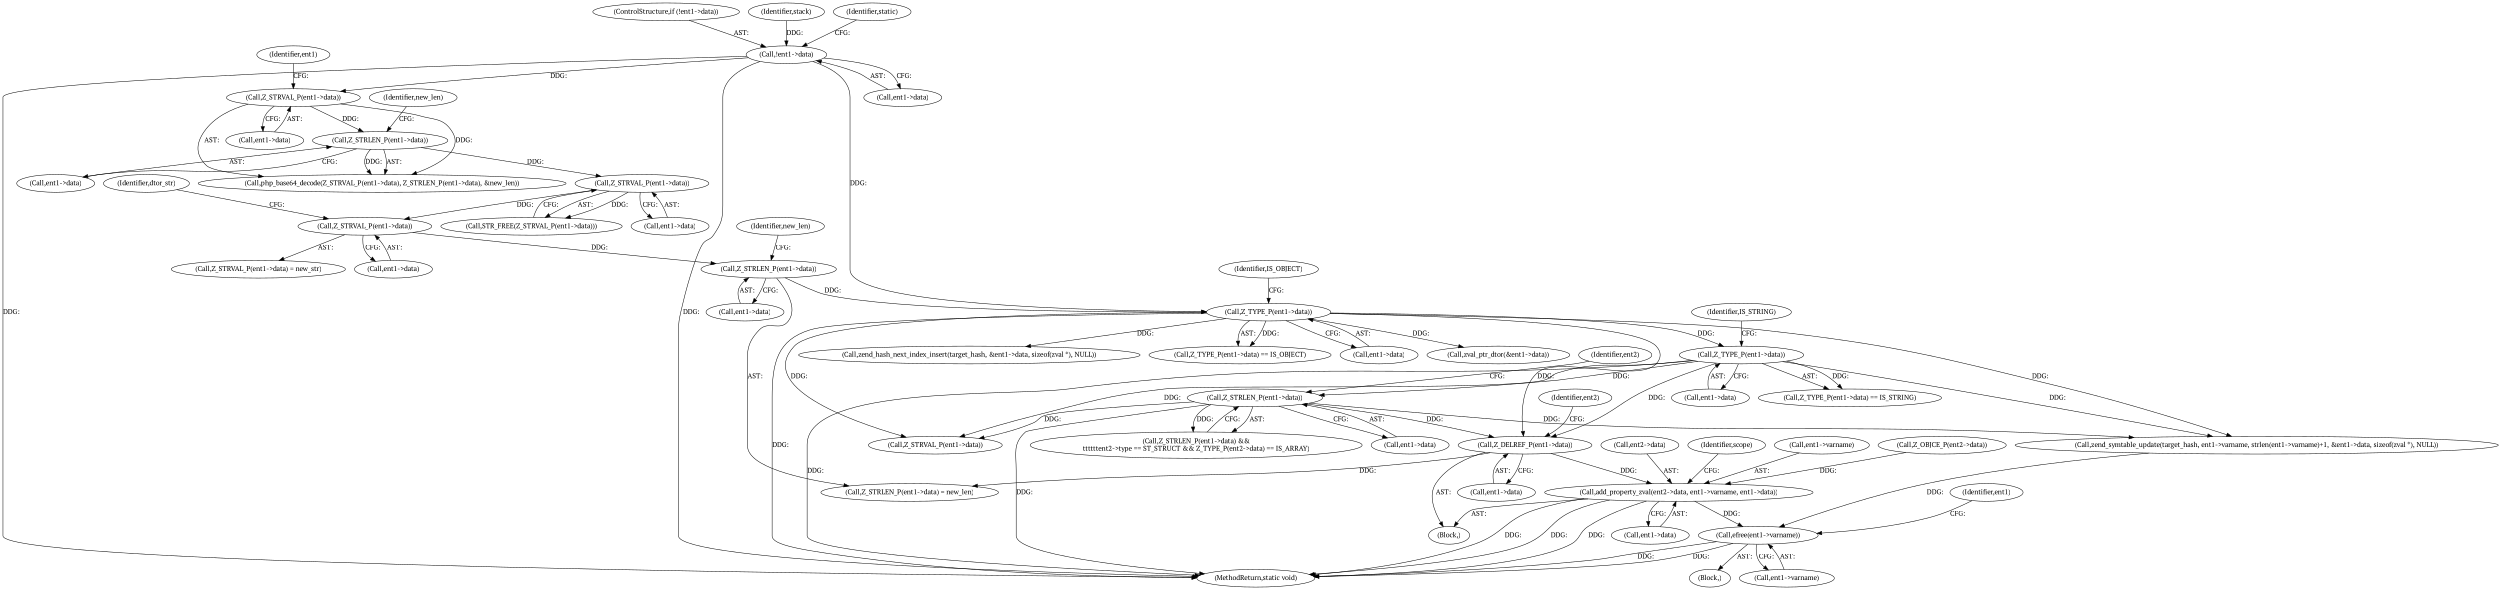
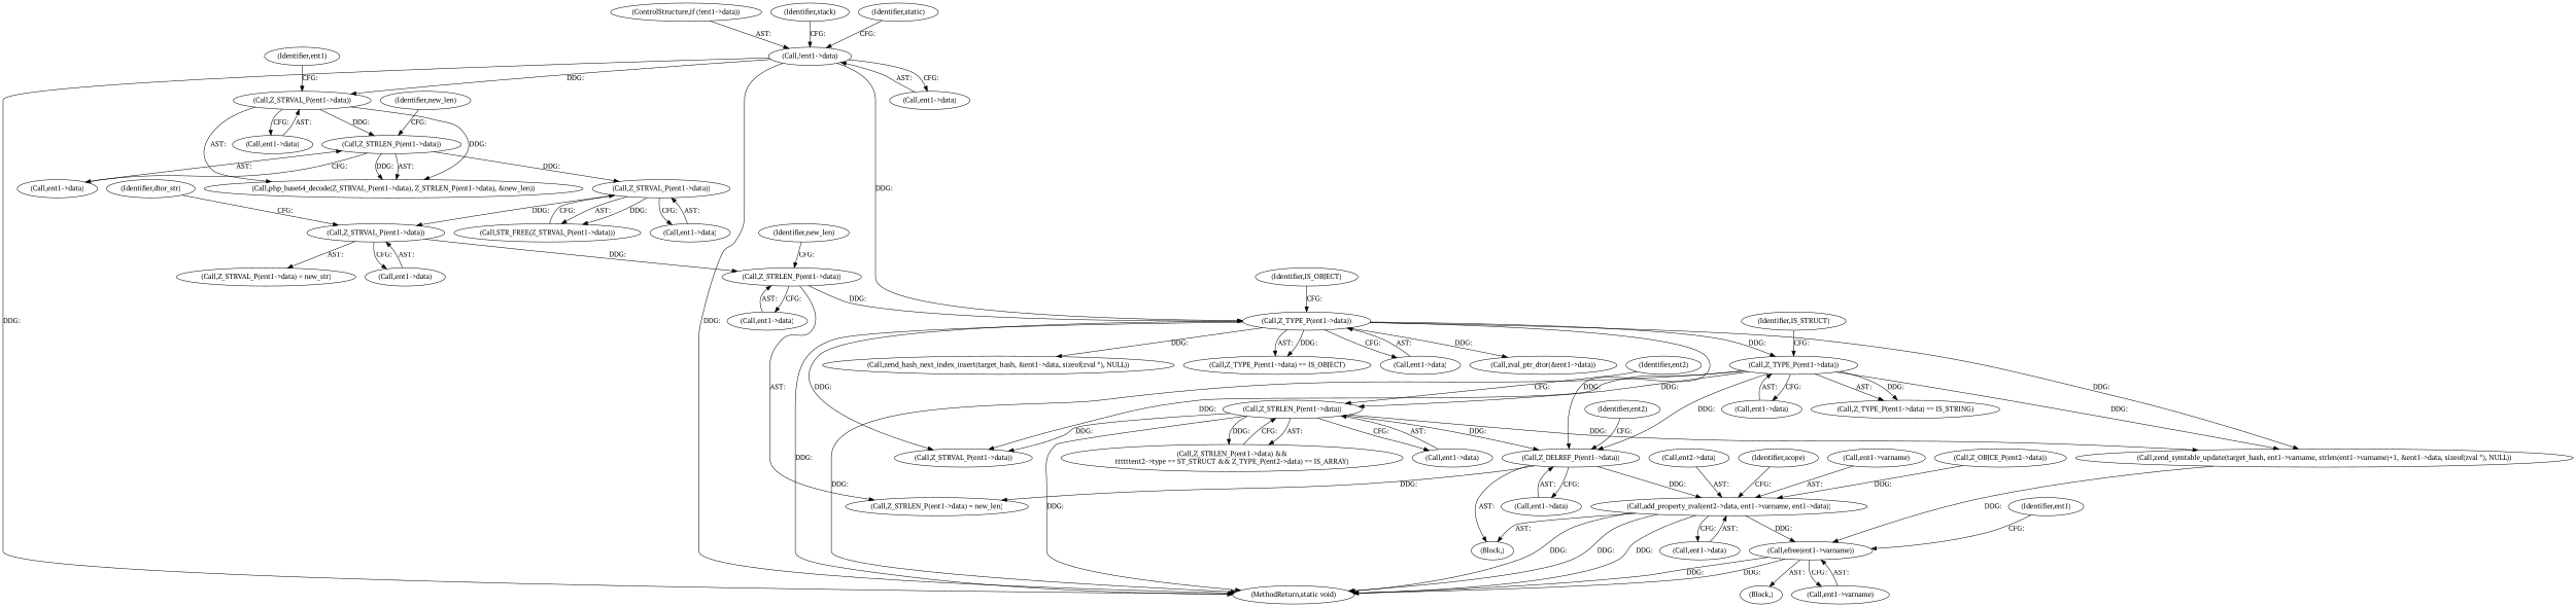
  digraph {
    fontname="PT Serif"
    node [fontname="PT Serif"]
    edge [fontname="PT Serif"]
    n1 [label="(Call,Z_DELREF_P(ent1->data))"]
    n2 [label="(Call,add_property_zval(ent2->data, ent1->varname, ent1->data))"]
    n3 [label="(Block,)"]
    n4 [label="(Call,ent1->data)"]
    n5 [label="(Call,Z_STRLEN_P(ent1->data) = new_len)"]
    n6 [label="(MethodReturn,static void)"]
    n7 [label="(Call,efree(ent1->varname))"]
    n8 [label="(Call,ent1->data)"]
    n9 [label="(Call,Z_TYPE_P(ent1->data))"]
    n10 [label="(Call,Z_STRLEN_P(ent1->data))"]
    n11 [label="(Call,zend_symtable_update(target_hash, ent1->varname, strlen(ent1->varname)+1, &ent1->data, sizeof(zval *), NULL))"]
    n12 [label="(Call,ent1->data)"]
    n13 [label="(Call,Z_TYPE_P(ent1->data) == IS_STRING)"]
    n14 [label="(Call,Z_STRVAL_P(ent1->data))"]
    n15 [label="(Call,Z_STRLEN_P(ent1->data) &&\n\t\t\t\t\t\tent2->type == ST_STRUCT && Z_TYPE_P(ent2->data) == IS_ARRAY)"]
    n16 [label="(Call,ent1->data)"]
    n17 [label="(Call,Z_TYPE_P(ent1->data))"]
    n18 [label="(Call,zend_hash_next_index_insert(target_hash, &ent1->data, sizeof(zval *), NULL))"]
    n19 [label="(Call,Z_TYPE_P(ent1->data) == IS_OBJECT)"]
    n20 [label="(Call,ent1->data)"]
    n21 [label="(Call,zval_ptr_dtor(&ent1->data))"]
    n22 [label="(Call,!ent1->data)"]
    n23 [label="(Call,Z_STRVAL_P(ent1->data))"]
    n24 [label="(Call,ent1->data)"]
    n25 [label="(Call,Z_STRLEN_P(ent1->data))"]
    n26 [label="(Call,php_base64_decode(Z_STRVAL_P(ent1->data), Z_STRLEN_P(ent1->data), &new_len))"]
    n27 [label="(Call,ent1->data)"]
    n28 [label="(ControlStructure,if (!ent1->data))"]
    n29 [label="(Call,Z_STRLEN_P(ent1->data))"]
    n30 [label="(Call,ent1->data)"]
    n31 [label="(Call,Z_STRVAL_P(ent1->data))"]
    n32 [label="(Call,Z_STRVAL_P(ent1->data) = new_str)"]
    n33 [label="(Call,ent1->data)"]
    n34 [label="(Call,Z_STRVAL_P(ent1->data))"]
    n35 [label="(Call,ent1->data)"]
    n36 [label="(Call,STR_FREE(Z_STRVAL_P(ent1->data)))"]
    n37 [label="(Call,ent1->data)"]
    n38 [label="(Call,ent1->varname)"]
    n39 [label="(Block,)"]
-   n40 [label="(Identifier,IS_STRING)"]
+   n40 [label="(Identifier,IS_STRUCT)"]
    n41 [label="(Identifier,new_len)"]
    n42 [label="(Call,ent2->data)"]
    n43 [label="(Identifier,ent2)"]
    n44 [label="(Identifier,IS_OBJECT)"]
    n45 [label="(Identifier,ent2)"]
    n46 [label="(Identifier,dtor_str)"]
    n47 [label="(Identifier,ent1)"]
    n48 [label="(Identifier,stack)"]
    n49 [label="(Identifier,scope)"]
    n50 [label="(Identifier,static)"]
    n51 [label="(Identifier,new_len)"]
    n52 [label="(Identifier,ent1)"]
    n53 [label="(Call,ent1->varname)"]
    n54 [label="(Call,Z_OBJCE_P(ent2->data))"]
    n1 -> n2 [label="DDG: "]
    n1 -> n3 [label="AST: "]
    n1 -> n4 [label="CFG: "]
    n1 -> n5 [label="DDG: "]
    n2 -> n3 [label="AST: "]
    n2 -> n6 [label="DDG: "]
    n2 -> n6 [label="DDG: "]
    n2 -> n6 [label="DDG: "]
    n2 -> n7 [label="DDG: "]
    n2 -> n8 [label="CFG: "]
    n4 -> n1 [label="AST: "]
    n7 -> n6 [label="DDG: "]
    n7 -> n6 [label="DDG: "]
    n7 -> n38 [label="CFG: "]
    n7 -> n39 [label="AST: "]
    n8 -> n2 [label="AST: "]
    n9 -> n1 [label="DDG: "]
    n9 -> n6 [label="DDG: "]
    n9 -> n10 [label="DDG: "]
    n9 -> n11 [label="DDG: "]
    n9 -> n12 [label="CFG: "]
    n9 -> n13 [label="AST: "]
    n9 -> n13 [label="DDG: "]
    n9 -> n14 [label="DDG: "]
    n10 -> n1 [label="DDG: "]
    n10 -> n6 [label="DDG: "]
    n10 -> n11 [label="DDG: "]
    n10 -> n14 [label="DDG: "]
    n10 -> n15 [label="AST: "]
    n10 -> n15 [label="DDG: "]
    n10 -> n16 [label="CFG: "]
    n11 -> n7 [label="DDG: "]
    n12 -> n9 [label="AST: "]
    n15 -> n10 [label="CFG: "]
    n16 -> n10 [label="AST: "]
    n17 -> n1 [label="DDG: "]
    n17 -> n6 [label="DDG: "]
    n17 -> n9 [label="DDG: "]
    n17 -> n11 [label="DDG: "]
    n17 -> n14 [label="DDG: "]
    n17 -> n18 [label="DDG: "]
    n17 -> n19 [label="AST: "]
    n17 -> n19 [label="DDG: "]
    n17 -> n20 [label="CFG: "]
    n17 -> n21 [label="DDG: "]
    n20 -> n17 [label="AST: "]
    n22 -> n6 [label="DDG: "]
    n22 -> n6 [label="DDG: "]
    n22 -> n17 [label="DDG: "]
    n22 -> n23 [label="DDG: "]
    n22 -> n24 [label="CFG: "]
    n23 -> n25 [label="DDG: "]
    n23 -> n26 [label="AST: "]
    n23 -> n26 [label="DDG: "]
    n23 -> n27 [label="CFG: "]
    n24 -> n22 [label="AST: "]
    n25 -> n26 [label="AST: "]
    n25 -> n26 [label="DDG: "]
    n25 -> n34 [label="DDG: "]
    n25 -> n37 [label="CFG: "]
    n27 -> n23 [label="AST: "]
    n28 -> n22 [label="AST: "]
    n29 -> n5 [label="AST: "]
    n29 -> n17 [label="DDG: "]
    n29 -> n30 [label="CFG: "]
    n30 -> n29 [label="AST: "]
    n31 -> n29 [label="DDG: "]
    n31 -> n32 [label="AST: "]
    n31 -> n33 [label="CFG: "]
    n33 -> n31 [label="AST: "]
    n34 -> n31 [label="DDG: "]
    n34 -> n35 [label="CFG: "]
    n34 -> n36 [label="AST: "]
    n34 -> n36 [label="DDG: "]
    n35 -> n34 [label="AST: "]
    n36 -> n34 [label="CFG: "]
    n37 -> n25 [label="AST: "]
    n38 -> n7 [label="AST: "]
    n40 -> n9 [label="CFG: "]
    n41 -> n25 [label="CFG: "]
    n42 -> n2 [label="AST: "]
    n43 -> n1 [label="CFG: "]
    n44 -> n17 [label="CFG: "]
    n45 -> n10 [label="CFG: "]
    n46 -> n31 [label="CFG: "]
    n47 -> n23 [label="CFG: "]
-   n48 -> n22 [label="DDG: "]
+   n48 -> n22 [label="CFG: "]
    n49 -> n2 [label="CFG: "]
    n50 -> n22 [label="CFG: "]
    n51 -> n29 [label="CFG: "]
    n52 -> n7 [label="CFG: "]
    n53 -> n2 [label="AST: "]
    n54 -> n2 [label="DDG: "]
  }
